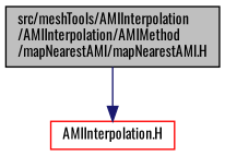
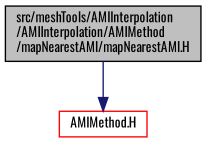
  digraph {
    fontname=Oswald
    node [fontname=Oswald fontsize=10 shape=record]
    n1 [color=black fillcolor=grey75 fontcolor=black height=0.2 label="src/meshTools/AMIInterpolation\l/AMIInterpolation/AMIMethod\l/mapNearestAMI/mapNearestAMI.H" style=filled width=0.4]
-   n2 [color=red height=0.2 label="AMIInterpolation.H" width=0.4]
+   n2 [color=red height=0.2 label="AMIMethod.H" width=0.4]
    n1 -> n2 [color=midnightblue fontname=Oswald fontsize=10 labelfontname=Helvetica labelfontsize=10 style=solid]
  }
